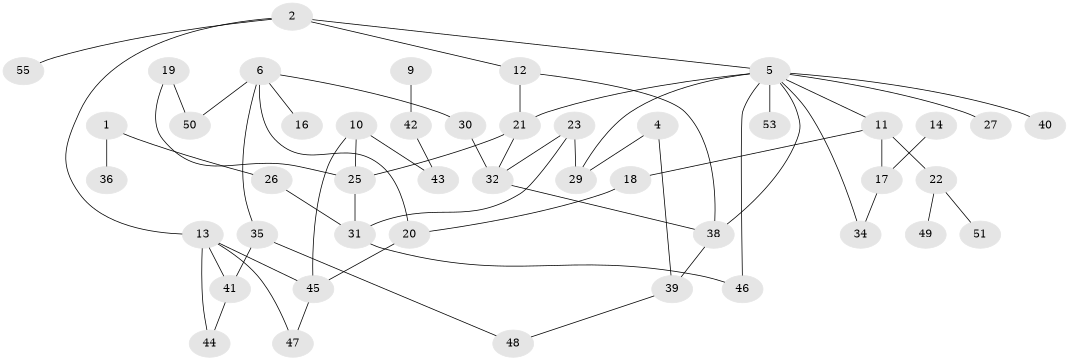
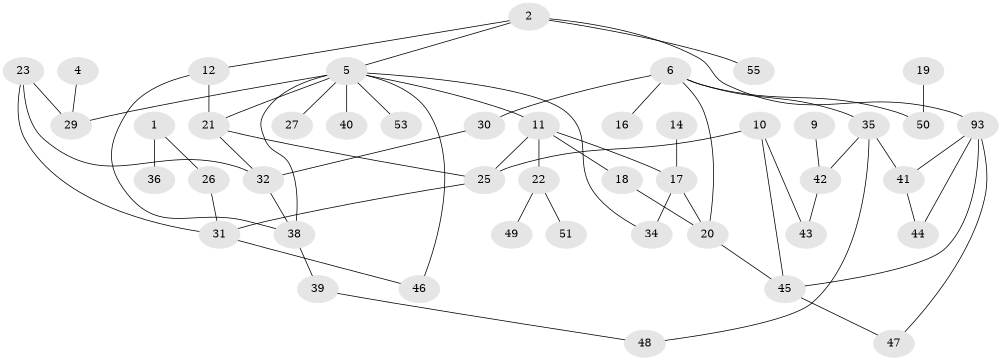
  graph {
    node [color=gray90 style=filled]
    edge [weight=1.0]
    1
    26
    36
    31
    2
    5
    12
-   13
+   13 [label=93]
    55
    29
    11
    21
    27
    34
    38
    40
    46
    53
    45
    41
    44
    47
    4
    39
    48
    17
    18
    22
    25
    32
    6
    16
    20
    30
    35
    50
    42
    9
    43
    10
    51
    49
    14
    19
    23
    1 -- 26
    1 -- 36
    26 -- 31
    31 -- 46
    2 -- 5
    2 -- 12
    2 -- 13
    2 -- 55
    5 -- 29 [weight=2.0]
    5 -- 11
    5 -- 21
    5 -- 27
    5 -- 34
    5 -- 38
    5 -- 40
    5 -- 46
    5 -- 53
    12 -- 21
    12 -- 38
    13 -- 45
    13 -- 41
    13 -- 44
    13 -- 47
    11 -- 17
    11 -- 18
    11 -- 22
    21 -- 25
    21 -- 32
    38 -- 39
    45 -- 47
    41 -- 44
    4 -- 29
-   4 -- 39
    39 -- 48
    17 -- 34
+   17 -- 20
    18 -- 20
    22 -- 51
    22 -- 49
    25 -- 31
    32 -- 38
    6 -- 16
    6 -- 20
    6 -- 30
    6 -- 35
    6 -- 50
    20 -- 45
    30 -- 32
    35 -- 41
    35 -- 48
+   35 -- 42
    42 -- 43
    9 -- 42
    10 -- 45
    10 -- 25 [weight=3.0]
    10 -- 43
    14 -- 17
-   19 -- 25
+   11 -- 25
    19 -- 50
    23 -- 31
    23 -- 29
    23 -- 32
  }
